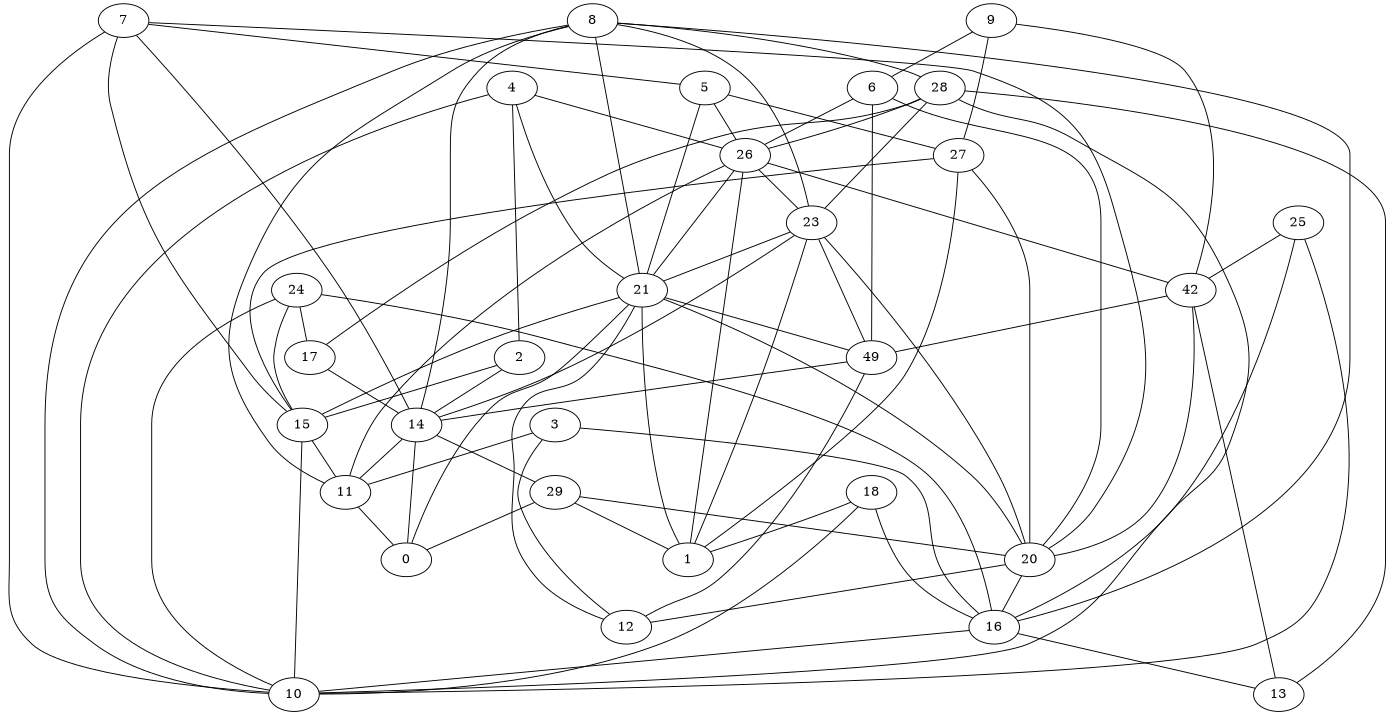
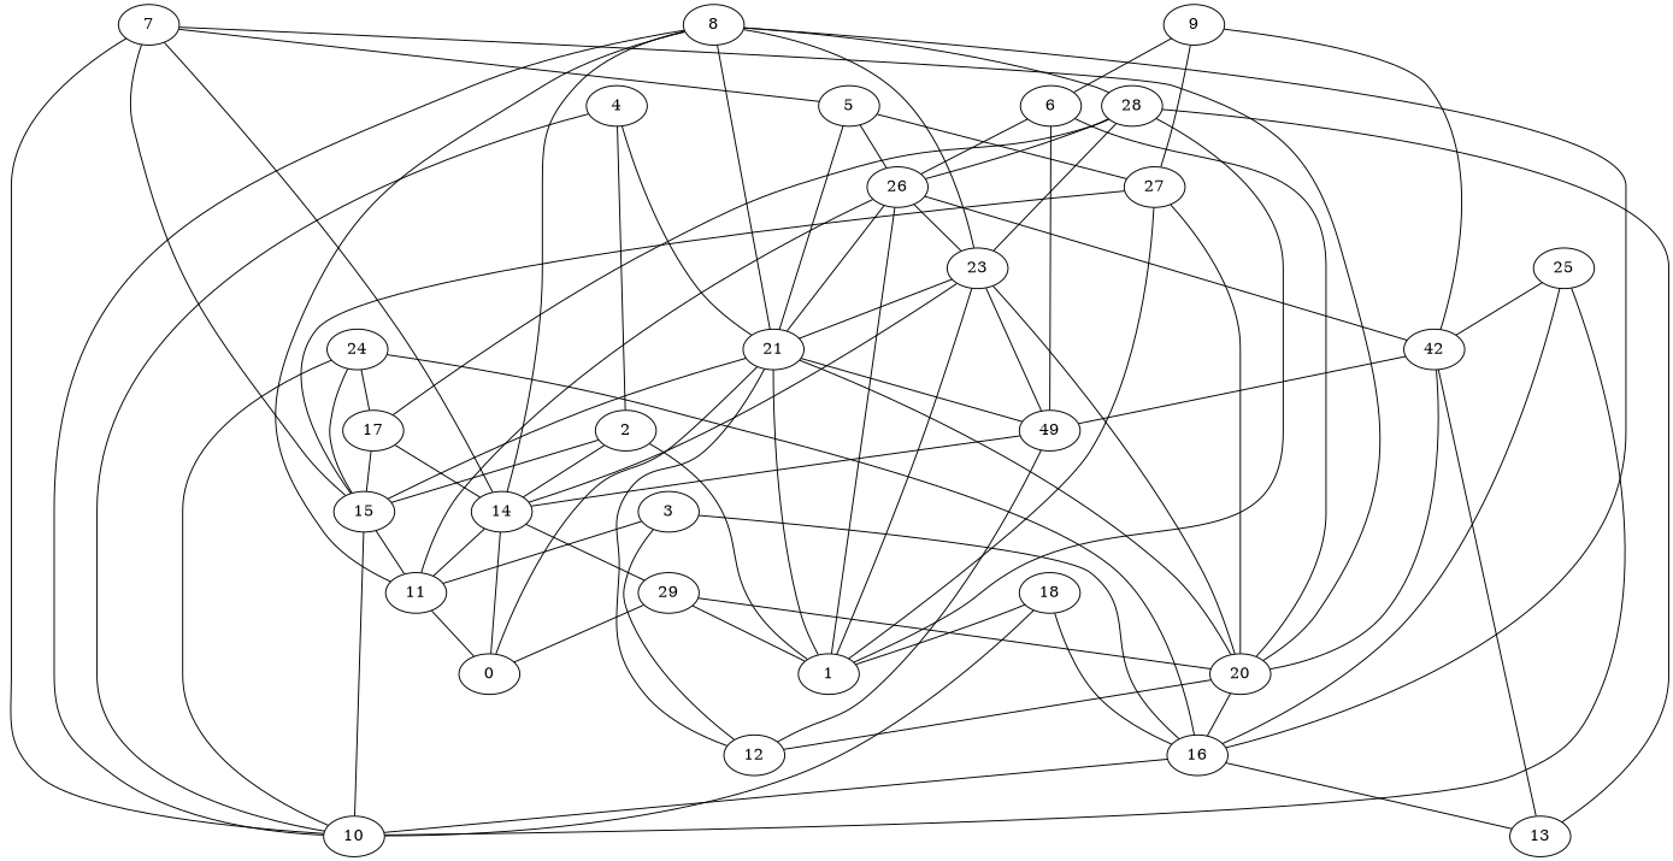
  digraph {
    edge [color=black dir=none]
    27
    2
    1
    20
    15
    14
    16
    12
    10
    13
    4
    21
    26
    n14 [label=49]
    0
    n16 [label=42]
    23
    11
    5
    9
    6
    17
    7
    28
    8
    18
    3
    29
    24
    25
    subgraph sub_1 {
      27
      2
      1
      20
      15
      14
      16
      12
      10
      13
      4
      21
      26
      n14
      0
      n16
      23
      11
      5
      9
      6
      17
      7
      28
      8
      18
      3
      29
      24
      25
    }
    27 -> 1
    27 -> 20
    27 -> 15
+   2 -> 1
    2 -> 15
    2 -> 14
    20 -> 16
    20 -> 12
    15 -> 10
    15 -> 11
    14 -> 0
    14 -> 11
    14 -> 29
    16 -> 10
    16 -> 13
    4 -> 2
    4 -> 10
    4 -> 21
-   4 -> 26
    21 -> 1
    21 -> 20
    21 -> 15
    21 -> 12
    21 -> n14
    21 -> 0
    26 -> 1
    26 -> 21
    26 -> n16
    26 -> 23
    26 -> 11
    n14 -> 14
    n14 -> 12
    n16 -> 20
    n16 -> 13
    n16 -> n14
    23 -> 1
    23 -> 20
    23 -> 14
    23 -> 21
    23 -> n14
    11 -> 0
    5 -> 27
    5 -> 21
    5 -> 26
    9 -> 27
    9 -> n16
    9 -> 6
    6 -> 20
    6 -> 26
    6 -> n14
+   17 -> 15
    17 -> 14
    7 -> 20
    7 -> 15
    7 -> 14
    7 -> 10
    7 -> 5
-   28 -> 10
+   28 -> 1
    28 -> 13
    28 -> 26
    28 -> 23
    28 -> 17
    8 -> 14
    8 -> 16
    8 -> 10
    8 -> 21
    8 -> 23
    8 -> 11
    8 -> 28
    18 -> 1
    18 -> 16
    18 -> 10
    3 -> 16
    3 -> 12
    3 -> 11
    29 -> 1
    29 -> 20
    29 -> 0
    24 -> 15
    24 -> 16
    24 -> 10
    24 -> 17
    25 -> 16
    25 -> 10
    25 -> n16
  }
